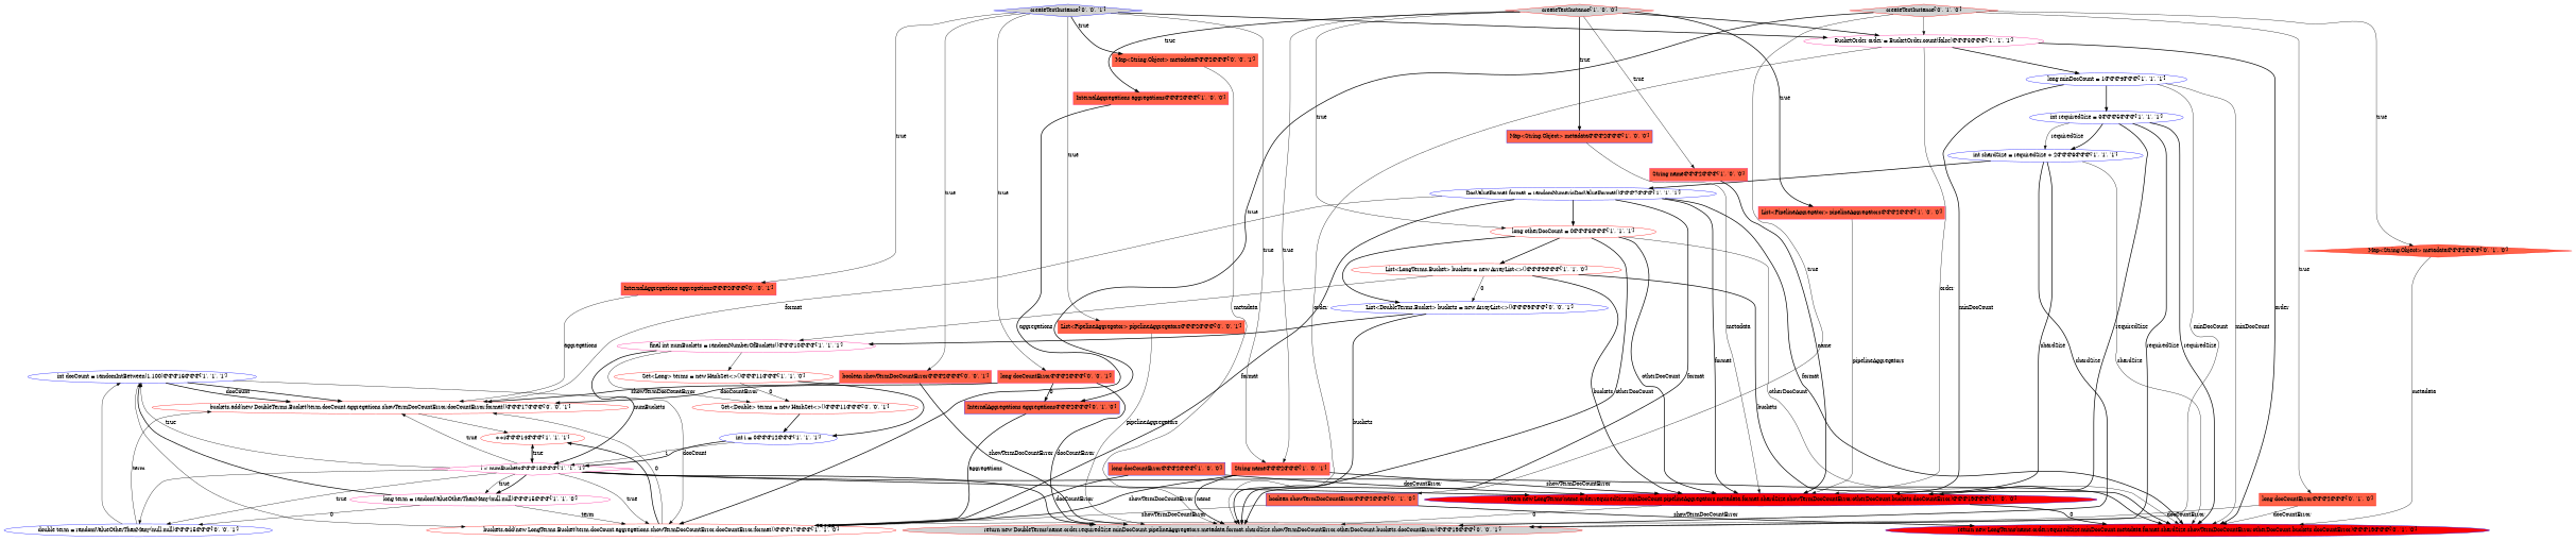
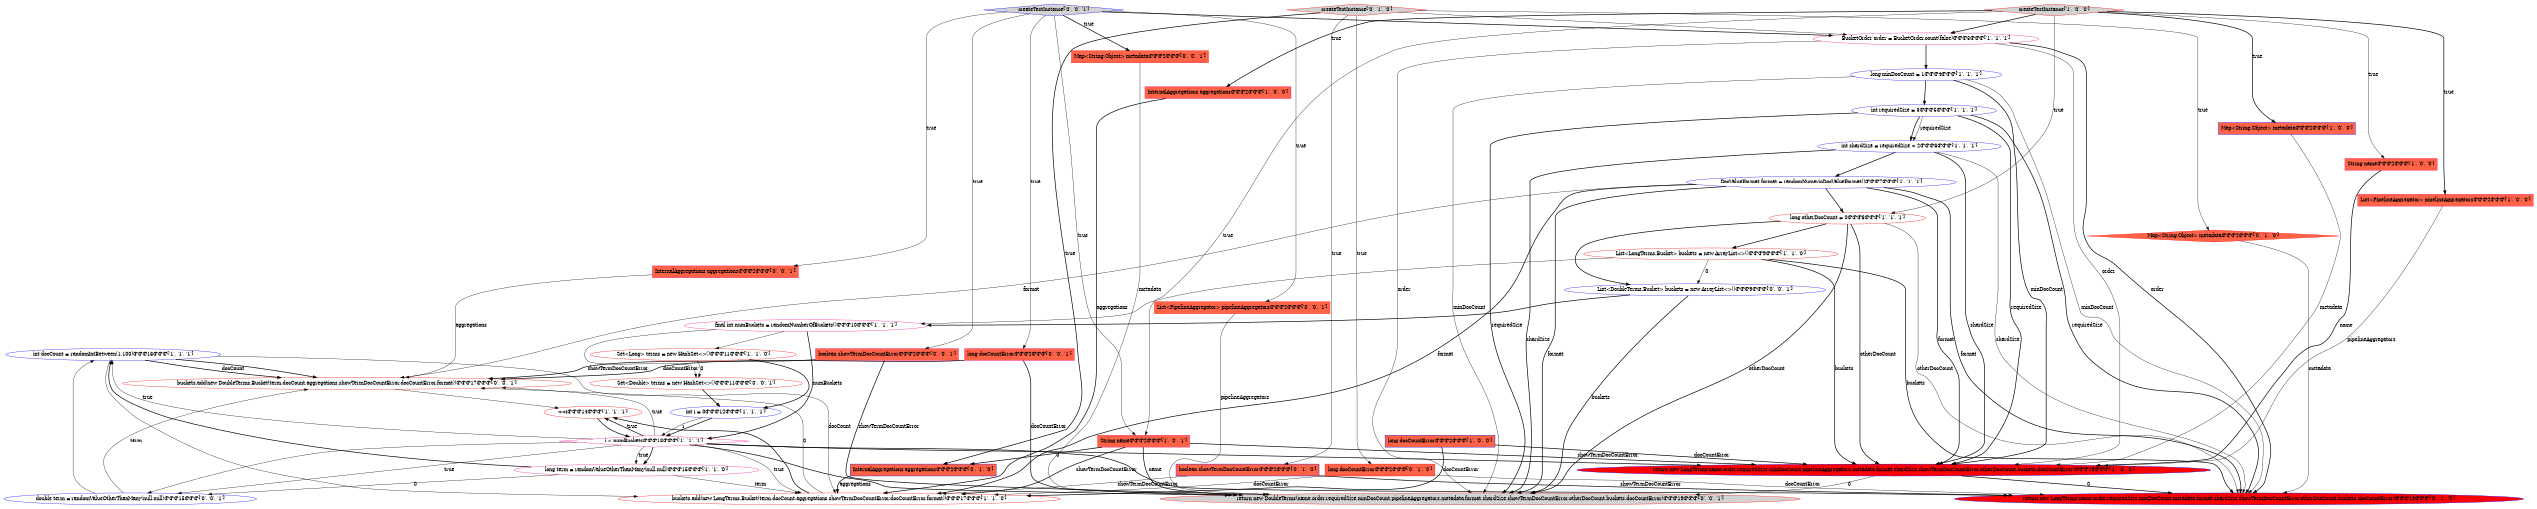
  digraph {
    node [color=blue fillcolor=white shape=ellipse style=filled]
    edge [style=bold]
    n1 [label="int docCount = randomIntBetween(1,100)@@@16@@@['1', '1', '1']"]
    n2 [color=red label="buckets.add(new DoubleTerms.Bucket(term,docCount,aggregations,showTermDocCountError,docCountError,format))@@@17@@@['0', '0', '1']"]
    n3 [color=red label="buckets.add(new LongTerms.Bucket(term,docCount,aggregations,showTermDocCountError,docCountError,format))@@@17@@@['1', '1', '0']"]
    n4 [color=red label="++i@@@14@@@['1', '1', '1']"]
    n5 [color=red fillcolor=tomato label="Map<String,Object> metadata@@@2@@@['0', '0', '1']" shape=box]
    n6 [color=red fillcolor=lightgray label="return new DoubleTerms(name,order,requiredSize,minDocCount,pipelineAggregators,metadata,format,shardSize,showTermDocCountError,otherDocCount,buckets,docCountError)@@@19@@@['0', '0', '1']"]
    n7 [label="long minDocCount = 1@@@4@@@['1', '1', '1']"]
    n8 [fillcolor=red label="return new LongTerms(name,order,requiredSize,minDocCount,pipelineAggregators,metadata,format,shardSize,showTermDocCountError,otherDocCount,buckets,docCountError)@@@19@@@['1', '0', '0']"]
    n9 [fillcolor=red label="return new LongTerms(name,order,requiredSize,minDocCount,metadata,format,shardSize,showTermDocCountError,otherDocCount,buckets,docCountError)@@@19@@@['0', '1', '0']"]
    n10 [label="int requiredSize = 3@@@5@@@['1', '1', '1']"]
    n11 [label="int shardSize = requiredSize + 2@@@6@@@['1', '1', '1']"]
    n12 [fillcolor=lightgray label="createTestInstance['0', '0', '1']" shape=diamond]
    n13 [color=deeppink label="BucketOrder order = BucketOrder.count(false)@@@3@@@['1', '1', '1']"]
    n14 [color=deeppink fillcolor=tomato label="InternalAggregations aggregations@@@2@@@['0', '0', '1']" shape=box]
    n15 [color=deeppink fillcolor=tomato label="long docCountError@@@2@@@['0', '0', '1']" shape=box]
    n16 [color=red fillcolor=tomato label="List<PipelineAggregator> pipelineAggregators@@@2@@@['0', '0', '1']" shape=box]
    n17 [color=deeppink fillcolor=tomato label="boolean showTermDocCountError@@@2@@@['0', '0', '1']" shape=box]
    n18 [color=deeppink fillcolor=tomato label="String name@@@2@@@['1', '0', '1']" shape=box]
    n19 [fillcolor=tomato label="InternalAggregations aggregations@@@2@@@['0', '1', '0']" shape=box]
    n20 [label="DocValueFormat format = randomNumericDocValueFormat()@@@7@@@['1', '1', '1']"]
    n21 [color=red label="long otherDocCount = 0@@@8@@@['1', '1', '1']"]
    n22 [color=deeppink label="i < numBuckets@@@13@@@['1', '1', '1']" shape=diamond]
    n23 [color=deeppink label="long term = randomValueOtherThanMany(null,null)@@@15@@@['1', '1', '0']"]
    n24 [label="double term = randomValueOtherThanMany(null,null)@@@15@@@['0', '0', '1']"]
    n25 [color=red label="Set<Double> terms = new HashSet<>()@@@11@@@['0', '0', '1']"]
    n26 [label="int i = 0@@@12@@@['1', '1', '1']"]
    n27 [color=deeppink fillcolor=tomato label="InternalAggregations aggregations@@@2@@@['1', '0', '0']" shape=box]
    n28 [label="List<DoubleTerms.Bucket> buckets = new ArrayList<>()@@@9@@@['0', '0', '1']"]
    n29 [color=deeppink label="final int numBuckets = randomNumberOfBuckets()@@@10@@@['1', '1', '1']"]
    n30 [color=red label="Set<Long> terms = new HashSet<>()@@@11@@@['1', '1', '0']"]
    n31 [fillcolor=tomato label="long docCountError@@@2@@@['1', '0', '0']" shape=box]
    n32 [color=red label="List<LongTerms.Bucket> buckets = new ArrayList<>()@@@9@@@['1', '1', '0']"]
    n33 [fillcolor=tomato label="boolean showTermDocCountError@@@2@@@['0', '1', '0']" shape=box]
    n34 [color=red fillcolor=tomato label="long docCountError@@@2@@@['0', '1', '0']" shape=box]
    n35 [color=red fillcolor=lightgray label="createTestInstance['1', '0', '0']" shape=diamond]
    n36 [fillcolor=tomato label="Map<String,Object> metadata@@@2@@@['1', '0', '0']" shape=box]
    n37 [color=deeppink fillcolor=tomato label="String name@@@2@@@['1', '0', '0']" shape=box]
    n38 [color=deeppink fillcolor=tomato label="List<PipelineAggregator> pipelineAggregators@@@2@@@['1', '0', '0']" shape=box]
    n39 [color=red fillcolor=lightgray label="createTestInstance['0', '1', '0']" shape=diamond]
    n40 [color=red fillcolor=tomato label="Map<String,Object> metadata@@@2@@@['0', '1', '0']" shape=diamond]
    n1 -> n2
    n1 -> n2 [label=docCount]
    n1 -> n3 [label=docCount style=solid]
    n1 -> n3 [style=solid]
    n2 -> n4 [style=solid]
    n3 -> n2 [label=0 style=solid]
    n3 -> n4
    n4 -> n22
    n5 -> n6 [label=metadata style=solid]
    n7 -> n6 [label=minDocCount style=solid]
    n7 -> n8 [label=minDocCount]
    n7 -> n9 [label=minDocCount style=solid]
    n7 -> n10
    n8 -> n6 [label=0 style=solid]
    n8 -> n9 [label=0]
    n10 -> n6 [label=requiredSize]
    n10 -> n8 [label=requiredSize]
    n10 -> n9 [label=requiredSize]
    n10 -> n11
    n10 -> n11 [label=requiredSize style=solid]
    n11 -> n6 [label=shardSize]
    n11 -> n8 [label=shardSize]
    n11 -> n9 [label=shardSize style=solid]
    n11 -> n20
    n12 -> n5 [label=true]
    n12 -> n13
    n12 -> n14 [label=true style=solid]
    n12 -> n15 [label=true style=solid]
    n12 -> n16 [label=true style=solid]
    n12 -> n17 [label=true style=solid]
    n12 -> n18 [label=true style=solid]
    n13 -> n6 [label=order style=solid]
    n13 -> n7
    n13 -> n8 [label=order style=solid]
    n13 -> n9 [label=order]
    n14 -> n2 [label=aggregations style=solid]
    n15 -> n2 [label=docCountError]
    n15 -> n6 [label=docCountError]
    n16 -> n6 [label=pipelineAggregators style=solid]
    n17 -> n2 [label=showTermDocCountError]
    n17 -> n6 [label=showTermDocCountError]
    n18 -> n3 [label=showTermDocCountError]
    n18 -> n6 [label=name]
    n18 -> n8 [label=showTermDocCountError]
-   n15 -> n19 [label=0]
+   n18 -> n19 [label=0]
    n19 -> n3 [label=aggregations]
    n20 -> n2 [label=format style=solid]
    n20 -> n3 [label=format]
    n20 -> n6 [label=format]
    n20 -> n8 [label=format]
    n20 -> n9 [label=format]
    n20 -> n21
    n21 -> n6 [label=otherDocCount]
    n21 -> n8 [label=otherDocCount]
    n21 -> n9 [label=otherDocCount style=solid]
    n21 -> n28
    n21 -> n32
    n22 -> n1 [label=true style=solid]
    n22 -> n2 [label=true style=solid]
    n22 -> n3 [label=true style=solid]
-   n22 -> n4 [label=true style=solid]
+   n22 -> n4 [label=true]
    n22 -> n6
    n22 -> n8
    n22 -> n9
    n22 -> n23 [label=true style=solid]
    n22 -> n23
    n22 -> n24 [style=solid]
    n22 -> n24 [label=true style=solid]
    n23 -> n1
    n23 -> n3 [label=term style=solid]
    n23 -> n24 [label=0 style=solid]
    n24 -> n1 [style=solid]
    n24 -> n2 [label=term style=solid]
    n25 -> n26
    n26 -> n22
    n26 -> n22 [label=i style=solid]
    n27 -> n3 [label=aggregations]
    n28 -> n6 [label=buckets]
    n28 -> n29
    n29 -> n22 [label=numBuckets]
    n29 -> n25 [style=solid]
    n29 -> n30 [style=solid]
    n30 -> n25 [label=0 style=solid]
    n30 -> n26
    n31 -> n3 [label=docCountError]
    n31 -> n8 [label=docCountError]
    n32 -> n8 [label=buckets]
    n32 -> n9 [label=buckets]
    n32 -> n28 [label=0 style=solid]
    n32 -> n29 [style=solid]
    n33 -> n3 [label=showTermDocCountError style=solid]
    n33 -> n9 [label=showTermDocCountError]
    n34 -> n3 [label=docCountError style=solid]
    n34 -> n9 [label=docCountError style=solid]
    n35 -> n13
    n35 -> n18 [label=true style=solid]
    n35 -> n21 [label=true style=solid]
    n35 -> n27 [label=true]
    n35 -> n36 [label=true]
    n35 -> n37 [label=true style=solid]
    n35 -> n38 [label=true]
    n36 -> n8 [label=metadata style=solid]
    n37 -> n8 [label=name]
    n38 -> n8 [label=pipelineAggregators style=solid]
    n39 -> n13 [style=solid]
    n39 -> n19 [label=true]
    n39 -> n33 [label=true style=solid]
    n39 -> n34 [label=true style=solid]
    n39 -> n40 [label=true style=solid]
    n40 -> n9 [label=metadata style=solid]
  }
